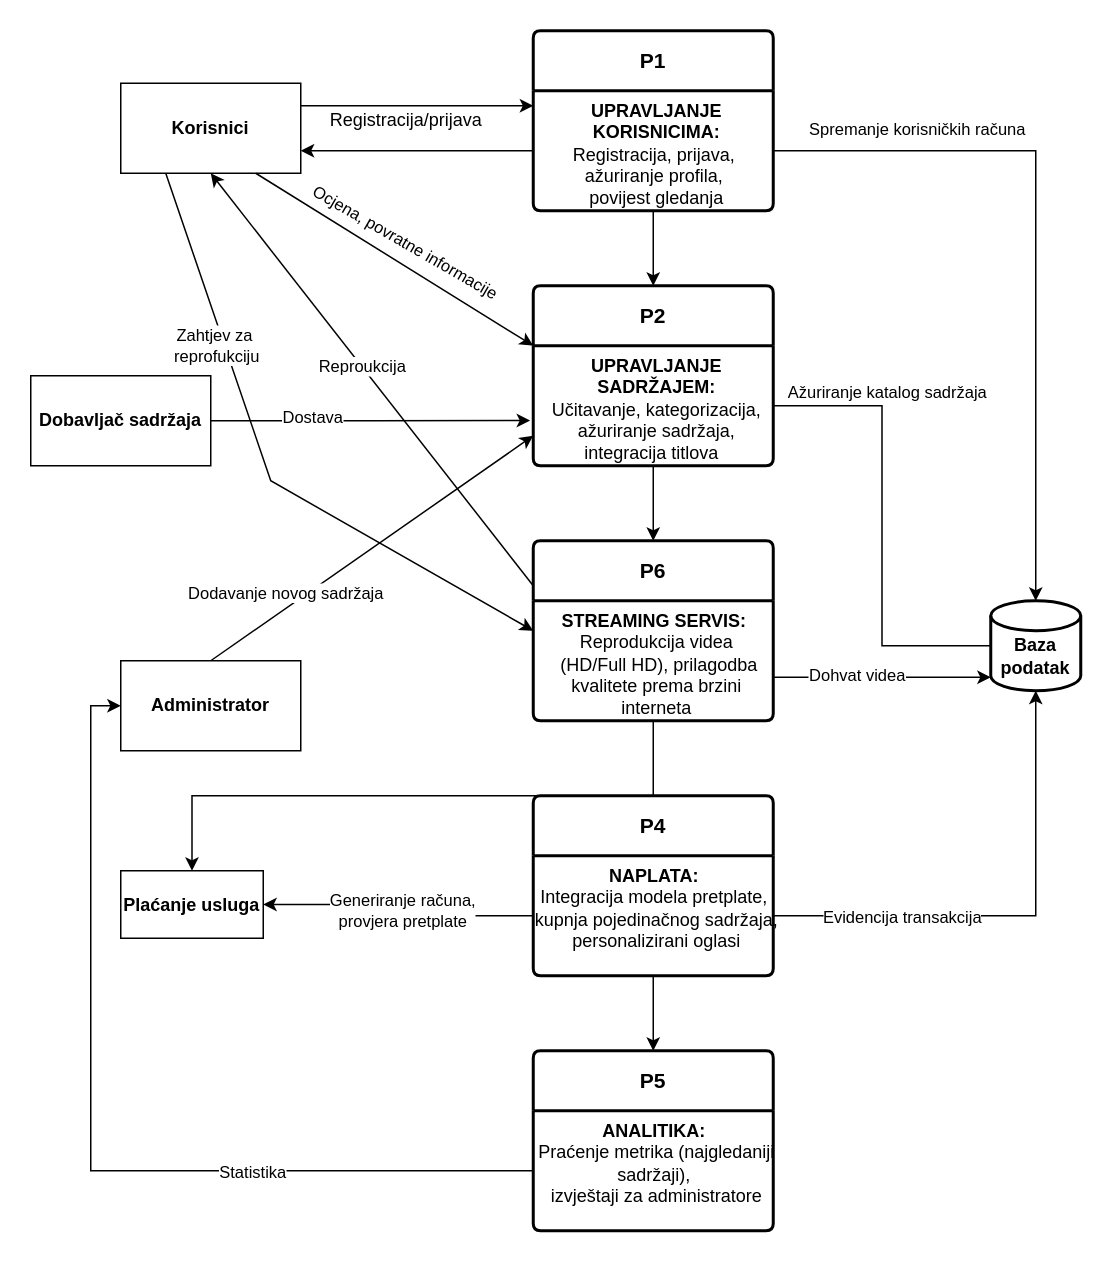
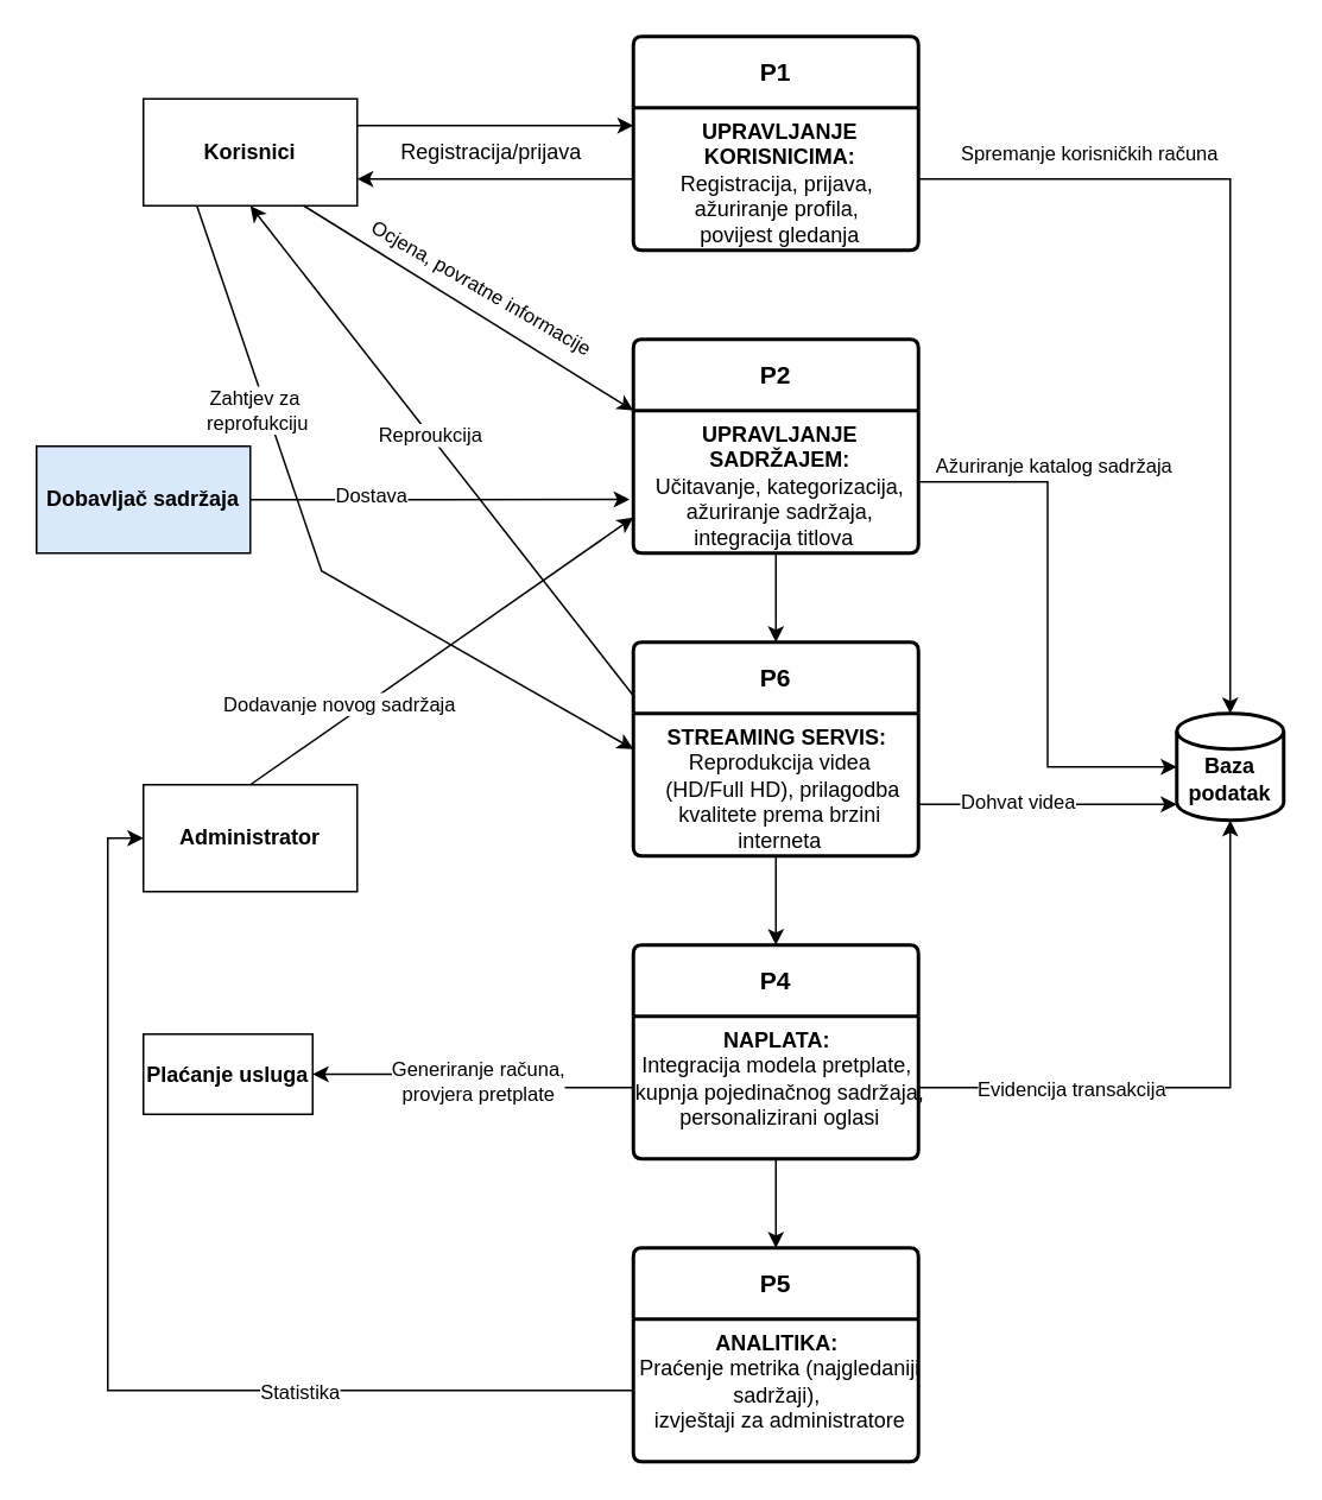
  <mxCell id="0" />
  <mxCell id="1" parent="0" />
  <mxCell id="2" style="edgeStyle=orthogonalEdgeStyle;rounded=0;orthogonalLoop=1;jettySize=auto;html=1;exitX=0;exitY=0.5;exitDx=0;exitDy=0;entryX=1;entryY=1;entryDx=0;entryDy=0;" edge="1" parent="1"><mxGeometry relative="1" as="geometry"><mxPoint x="355" y="100" as="sourcePoint" /><mxPoint x="200" y="100" as="targetPoint" /><Array as="points"><mxPoint x="240" y="100" /><mxPoint x="240" y="100" /></Array></mxGeometry></mxCell>
  <mxCell id="3" value="&lt;b&gt;P1&lt;/b&gt;" style="swimlane;childLayout=stackLayout;horizontal=1;startSize=40;horizontalStack=0;rounded=1;fontSize=14;fontStyle=0;strokeWidth=2;resizeParent=0;resizeLast=1;shadow=0;dashed=0;align=center;arcSize=4;whiteSpace=wrap;html=1;" vertex="1" parent="1"><mxGeometry x="355" y="20" width="160" height="120" as="geometry" /></mxCell>
  <mxCell id="4" value="&lt;div&gt;&lt;b&gt;UPRAVLJANJE&lt;/b&gt;&lt;/div&gt;&lt;div&gt;&lt;b&gt;&amp;nbsp;KORISNICIMA:&amp;nbsp;&lt;/b&gt;&lt;/div&gt;&lt;div&gt;Registracija,&amp;nbsp;&lt;span style=&quot;background-color: transparent; color: light-dark(rgb(0, 0, 0), rgb(255, 255, 255));&quot;&gt;prijava,&amp;nbsp;&lt;/span&gt;&lt;/div&gt;&lt;div&gt;&lt;span style=&quot;background-color: transparent; color: light-dark(rgb(0, 0, 0), rgb(255, 255, 255));&quot;&gt;ažuriranje profila,&amp;nbsp;&lt;/span&gt;&lt;/div&gt;&lt;div&gt;&lt;span style=&quot;background-color: transparent; color: light-dark(rgb(0, 0, 0), rgb(255, 255, 255));&quot;&gt;povijest gledanja&lt;/span&gt;&lt;/div&gt;" style="align=center;strokeColor=none;fillColor=none;spacingLeft=4;fontSize=12;verticalAlign=top;resizable=0;rotatable=0;part=1;html=1;" vertex="1" parent="3"><mxGeometry y="40" width="160" height="80" as="geometry" /></mxCell>
  <mxCell id="5" style="edgeStyle=orthogonalEdgeStyle;rounded=0;orthogonalLoop=1;jettySize=auto;html=1;entryX=0;entryY=0.25;entryDx=0;entryDy=0;" edge="1" parent="1"><mxGeometry relative="1" as="geometry"><mxPoint x="200" y="70" as="sourcePoint" /><mxPoint x="355" y="70" as="targetPoint" /></mxGeometry></mxCell>
  <mxCell id="6" value="&lt;b&gt;Korisnici&lt;/b&gt;" style="rounded=0;whiteSpace=wrap;html=1;" vertex="1" parent="1"><mxGeometry x="80" y="55" width="120" height="60" as="geometry" /></mxCell>
- <mxCell id="7" value="Registracija/prijava" style="text;html=1;align=center;verticalAlign=middle;resizable=0;points=[];autosize=1;strokeColor=none;fillColor=none;" vertex="1" parent="1"><mxGeometry x="210" y="65" width="120" height="30" as="geometry" /></mxCell>
+ <mxCell id="7" value="Registracija/prijava" style="text;html=1;align=center;verticalAlign=middle;resizable=0;points=[];autosize=1;strokeColor=none;fillColor=none;" vertex="1" parent="1"><mxGeometry x="215" y="70" width="120" height="30" as="geometry" /></mxCell>
  <mxCell id="8" value="&lt;b&gt;P2&lt;/b&gt;" style="swimlane;childLayout=stackLayout;horizontal=1;startSize=40;horizontalStack=0;rounded=1;fontSize=14;fontStyle=0;strokeWidth=2;resizeParent=0;resizeLast=1;shadow=0;dashed=0;align=center;arcSize=4;whiteSpace=wrap;html=1;" vertex="1" parent="1"><mxGeometry x="355" y="190" width="160" height="120" as="geometry" /></mxCell>
  <mxCell id="9" value="&lt;div&gt;&lt;b&gt;UPRAVLJANJE&lt;/b&gt;&lt;/div&gt;&lt;div&gt;&lt;b&gt;&amp;nbsp;SADRŽAJEM:&amp;nbsp;&lt;/b&gt;&lt;/div&gt;&lt;div&gt;Učitavanje, kategorizacija,&lt;/div&gt;&lt;div&gt;&amp;nbsp;ažuriranje&lt;span style=&quot;background-color: transparent; color: light-dark(rgb(0, 0, 0), rgb(255, 255, 255));&quot;&gt;&amp;nbsp;sadržaja,&amp;nbsp;&lt;/span&gt;&lt;/div&gt;&lt;div&gt;integracija&amp;nbsp;&lt;span style=&quot;background-color: transparent; color: light-dark(rgb(0, 0, 0), rgb(255, 255, 255));&quot;&gt;titlova&amp;nbsp;&amp;nbsp;&lt;/span&gt;&lt;/div&gt;" style="align=center;strokeColor=none;fillColor=none;spacingLeft=4;fontSize=12;verticalAlign=top;resizable=0;rotatable=0;part=1;html=1;" vertex="1" parent="8"><mxGeometry y="40" width="160" height="80" as="geometry" /></mxCell>
  <mxCell id="10" value="&lt;b&gt;P6&lt;/b&gt;" style="swimlane;childLayout=stackLayout;horizontal=1;startSize=40;horizontalStack=0;rounded=1;fontSize=14;fontStyle=0;strokeWidth=2;resizeParent=0;resizeLast=1;shadow=0;dashed=0;align=center;arcSize=4;whiteSpace=wrap;html=1;" vertex="1" parent="1"><mxGeometry x="355" y="360" width="160" height="120" as="geometry" /></mxCell>
  <mxCell id="11" value="&lt;div&gt;&lt;b style=&quot;background-color: transparent; color: light-dark(rgb(0, 0, 0), rgb(255, 255, 255));&quot;&gt;STREAMING SERVIS:&amp;nbsp;&lt;/b&gt;&lt;/div&gt;&lt;div&gt;Reprodukcija videa&lt;/div&gt;&lt;div&gt;&amp;nbsp;(HD/Full HD), prilagodba&lt;/div&gt;&lt;div&gt;kvalitete prema brzini&lt;/div&gt;&lt;div&gt;interneta&lt;/div&gt;" style="align=center;strokeColor=none;fillColor=none;spacingLeft=4;fontSize=12;verticalAlign=top;resizable=0;rotatable=0;part=1;html=1;" vertex="1" parent="10"><mxGeometry y="40" width="160" height="80" as="geometry" /></mxCell>
  <mxCell id="12" value="&lt;b&gt;P4&lt;/b&gt;" style="swimlane;childLayout=stackLayout;horizontal=1;startSize=40;horizontalStack=0;rounded=1;fontSize=14;fontStyle=0;strokeWidth=2;resizeParent=0;resizeLast=1;shadow=0;dashed=0;align=center;arcSize=4;whiteSpace=wrap;html=1;" vertex="1" parent="1"><mxGeometry x="355" y="530" width="160" height="120" as="geometry" /></mxCell>
  <mxCell id="13" value="&lt;div&gt;&lt;b style=&quot;background-color: transparent; color: light-dark(rgb(0, 0, 0), rgb(255, 255, 255));&quot;&gt;NAPLATA:&amp;nbsp;&lt;/b&gt;&lt;/div&gt;&lt;div&gt;Integracija modela pretplate,&amp;nbsp;&lt;/div&gt;&lt;div&gt;kupnja pojedinačnog sadržaja,&lt;/div&gt;&lt;div&gt;personalizirani oglasi&lt;/div&gt;" style="align=center;strokeColor=none;fillColor=none;spacingLeft=4;fontSize=12;verticalAlign=top;resizable=0;rotatable=0;part=1;html=1;" vertex="1" parent="12"><mxGeometry y="40" width="160" height="80" as="geometry" /></mxCell>
  <mxCell id="14" value="&lt;b&gt;P5&lt;/b&gt;" style="swimlane;childLayout=stackLayout;horizontal=1;startSize=40;horizontalStack=0;rounded=1;fontSize=14;fontStyle=0;strokeWidth=2;resizeParent=0;resizeLast=1;shadow=0;dashed=0;align=center;arcSize=4;whiteSpace=wrap;html=1;" vertex="1" parent="1"><mxGeometry x="355" y="700" width="160" height="120" as="geometry" /></mxCell>
  <mxCell id="15" value="&lt;div&gt;&lt;b style=&quot;background-color: transparent; color: light-dark(rgb(0, 0, 0), rgb(255, 255, 255));&quot;&gt;ANALITIKA:&amp;nbsp;&lt;/b&gt;&lt;/div&gt;&lt;div&gt;Praćenje metrika (najgledaniji&lt;/div&gt;&lt;div&gt;sadržaji),&amp;nbsp;&lt;/div&gt;&lt;div&gt;izvještaji za administratore&lt;/div&gt;" style="align=center;strokeColor=none;fillColor=none;spacingLeft=4;fontSize=12;verticalAlign=top;resizable=0;rotatable=0;part=1;html=1;" vertex="1" parent="14"><mxGeometry y="40" width="160" height="80" as="geometry" /></mxCell>
  <mxCell id="16" value="&lt;b&gt;Administrator&lt;/b&gt;" style="rounded=0;whiteSpace=wrap;html=1;" vertex="1" parent="1"><mxGeometry x="80" y="440" width="120" height="60" as="geometry" /></mxCell>
- <mxCell id="17" value="&lt;b&gt;Dobavljač sadržaja&lt;/b&gt;" style="rounded=0;whiteSpace=wrap;html=1;" vertex="1" parent="1"><mxGeometry x="20" y="250" width="120" height="60" as="geometry" /></mxCell>
+ <mxCell id="17" value="&lt;b&gt;Dobavljač sadržaja&lt;/b&gt;" style="rounded=0;whiteSpace=wrap;html=1;fillColor=#dae8fc;" vertex="1" parent="1"><mxGeometry x="20" y="250" width="120" height="60" as="geometry" /></mxCell>
  <mxCell id="18" value="&lt;b&gt;Plaćanje usluga&lt;/b&gt;" style="rounded=0;whiteSpace=wrap;html=1;" vertex="1" parent="1"><mxGeometry x="80" y="580" width="95" height="45" as="geometry" /></mxCell>
  <mxCell id="19" style="edgeStyle=orthogonalEdgeStyle;rounded=0;orthogonalLoop=1;jettySize=auto;html=1;entryX=1;entryY=0.5;entryDx=0;entryDy=0;" edge="1" parent="1" source="13" target="18"><mxGeometry relative="1" as="geometry" /></mxCell>
  <mxCell id="20" value="Generiranje računa,&lt;div&gt;provjera pretplate&lt;/div&gt;" style="edgeLabel;html=1;align=center;verticalAlign=middle;resizable=0;points=[];" vertex="1" connectable="0" parent="19"><mxGeometry x="0.001" y="-2" relative="1" as="geometry"><mxPoint as="offset" /></mxGeometry></mxCell>
  <mxCell id="21" value="" style="endArrow=classic;html=1;rounded=0;entryX=0.5;entryY=1;entryDx=0;entryDy=0;exitX=0;exitY=0.25;exitDx=0;exitDy=0;" edge="1" parent="1" source="10" target="6"><mxGeometry width="50" height="50" relative="1" as="geometry"><mxPoint x="350" y="380" as="sourcePoint" /><mxPoint x="310" y="290" as="targetPoint" /></mxGeometry></mxCell>
  <mxCell id="22" value="Reproukcija" style="edgeLabel;html=1;align=center;verticalAlign=middle;resizable=0;points=[];" vertex="1" connectable="0" parent="21"><mxGeometry x="0.063" relative="1" as="geometry"><mxPoint as="offset" /></mxGeometry></mxCell>
  <mxCell id="23" value="" style="endArrow=classic;html=1;rounded=0;exitX=0.75;exitY=1;exitDx=0;exitDy=0;entryX=0;entryY=0;entryDx=0;entryDy=0;" edge="1" parent="1" source="6" target="9"><mxGeometry width="50" height="50" relative="1" as="geometry"><mxPoint x="250" y="210" as="sourcePoint" /><mxPoint x="320" y="240" as="targetPoint" /></mxGeometry></mxCell>
  <mxCell id="24" value="Ocjena, povratne informacije" style="edgeLabel;html=1;align=center;verticalAlign=middle;resizable=0;points=[];rotation=30;" vertex="1" connectable="0" parent="23"><mxGeometry x="-0.148" y="-1" relative="1" as="geometry"><mxPoint x="21" y="-5" as="offset" /></mxGeometry></mxCell>
  <mxCell id="25" value="" style="endArrow=classic;html=1;rounded=0;exitX=0.25;exitY=1;exitDx=0;exitDy=0;entryX=0;entryY=0.5;entryDx=0;entryDy=0;" edge="1" parent="1" source="6" target="10"><mxGeometry width="50" height="50" relative="1" as="geometry"><mxPoint x="90" y="300" as="sourcePoint" /><mxPoint x="140" y="250" as="targetPoint" /><Array as="points"><mxPoint x="180" y="320" /></Array></mxGeometry></mxCell>
  <mxCell id="26" value="Zahtjev za&amp;nbsp;&lt;div&gt;reprofukciju&lt;/div&gt;" style="edgeLabel;html=1;align=center;verticalAlign=middle;resizable=0;points=[];" vertex="1" connectable="0" parent="25"><mxGeometry x="-0.431" y="-5" relative="1" as="geometry"><mxPoint as="offset" /></mxGeometry></mxCell>
  <mxCell id="27" value="" style="endArrow=classic;html=1;rounded=0;exitX=0.5;exitY=0;exitDx=0;exitDy=0;entryX=0;entryY=0.75;entryDx=0;entryDy=0;" edge="1" parent="1" source="16" target="9"><mxGeometry width="50" height="50" relative="1" as="geometry"><mxPoint x="110" y="380" as="sourcePoint" /><mxPoint x="160" y="330" as="targetPoint" /></mxGeometry></mxCell>
  <mxCell id="28" value="Dodavanje novog sadržaja" style="edgeLabel;html=1;align=center;verticalAlign=middle;resizable=0;points=[];rotation=0;" vertex="1" connectable="0" parent="27"><mxGeometry x="-0.569" y="4" relative="1" as="geometry"><mxPoint x="6" y="-10" as="offset" /></mxGeometry></mxCell>
  <mxCell id="29" style="edgeStyle=orthogonalEdgeStyle;rounded=0;orthogonalLoop=1;jettySize=auto;html=1;exitX=1;exitY=0.5;exitDx=0;exitDy=0;entryX=-0.013;entryY=0.623;entryDx=0;entryDy=0;entryPerimeter=0;" edge="1" parent="1" source="17" target="9"><mxGeometry relative="1" as="geometry" /></mxCell>
  <mxCell id="30" value="Dostava" style="edgeLabel;html=1;align=center;verticalAlign=middle;resizable=0;points=[];" vertex="1" connectable="0" parent="29"><mxGeometry x="-0.368" y="3" relative="1" as="geometry"><mxPoint as="offset" /></mxGeometry></mxCell>
  <mxCell id="31" style="edgeStyle=orthogonalEdgeStyle;rounded=0;orthogonalLoop=1;jettySize=auto;html=1;entryX=0;entryY=0.5;entryDx=0;entryDy=0;" edge="1" parent="1" source="15" target="16"><mxGeometry relative="1" as="geometry" /></mxCell>
  <mxCell id="32" value="Statistika" style="edgeLabel;html=1;align=center;verticalAlign=middle;resizable=0;points=[];" vertex="1" connectable="0" parent="31"><mxGeometry x="-0.399" y="3" relative="1" as="geometry"><mxPoint y="-3" as="offset" /></mxGeometry></mxCell>
  <mxCell id="33" value="&lt;div&gt;&lt;b&gt;&lt;br&gt;&lt;/b&gt;&lt;/div&gt;&lt;b&gt;Baza&lt;/b&gt;&lt;div&gt;&lt;b&gt;podatak&lt;/b&gt;&lt;/div&gt;" style="strokeWidth=2;html=1;shape=mxgraph.flowchart.database;whiteSpace=wrap;" vertex="1" parent="1"><mxGeometry x="660" y="400" width="60" height="60" as="geometry" /></mxCell>
  <mxCell id="34" style="edgeStyle=orthogonalEdgeStyle;rounded=0;orthogonalLoop=1;jettySize=auto;html=1;exitX=1;exitY=0.5;exitDx=0;exitDy=0;entryX=0.5;entryY=0;entryDx=0;entryDy=0;entryPerimeter=0;" edge="1" parent="1" source="4" target="33"><mxGeometry relative="1" as="geometry" /></mxCell>
  <mxCell id="35" value="Spremanje korisničkih računa" style="edgeLabel;html=1;align=center;verticalAlign=middle;resizable=0;points=[];" vertex="1" connectable="0" parent="34"><mxGeometry x="-0.365" y="2" relative="1" as="geometry"><mxPoint x="-56" y="-13" as="offset" /></mxGeometry></mxCell>
- <mxCell id="36" style="edgeStyle=orthogonalEdgeStyle;rounded=0;orthogonalLoop=1;jettySize=auto;html=1;entryX=0;entryY=0.5;entryDx=0;entryDy=0;entryPerimeter=0;endArrow=none;" edge="1" parent="1" source="9" target="33"><mxGeometry relative="1" as="geometry" /></mxCell>
+ <mxCell id="36" style="edgeStyle=orthogonalEdgeStyle;rounded=0;orthogonalLoop=1;jettySize=auto;html=1;entryX=0;entryY=0.5;entryDx=0;entryDy=0;entryPerimeter=0;" edge="1" parent="1" source="9" target="33"><mxGeometry relative="1" as="geometry" /></mxCell>
  <mxCell id="37" value="Ažuriranje katalog sadržaja" style="edgeLabel;html=1;align=center;verticalAlign=middle;resizable=0;points=[];" vertex="1" connectable="0" parent="36"><mxGeometry x="-0.68" y="-2" relative="1" as="geometry"><mxPoint x="26" y="-12" as="offset" /></mxGeometry></mxCell>
  <mxCell id="38" style="edgeStyle=orthogonalEdgeStyle;rounded=0;orthogonalLoop=1;jettySize=auto;html=1;exitX=1;exitY=0.5;exitDx=0;exitDy=0;entryX=0;entryY=0.85;entryDx=0;entryDy=0;entryPerimeter=0;" edge="1" parent="1" source="11" target="33"><mxGeometry relative="1" as="geometry"><Array as="points"><mxPoint x="515" y="451" /></Array></mxGeometry></mxCell>
  <mxCell id="39" value="Dohvat videa" style="edgeLabel;html=1;align=center;verticalAlign=middle;resizable=0;points=[];" vertex="1" connectable="0" parent="38"><mxGeometry x="-0.362" y="2" relative="1" as="geometry"><mxPoint x="16" as="offset" /></mxGeometry></mxCell>
  <mxCell id="40" style="edgeStyle=orthogonalEdgeStyle;rounded=0;orthogonalLoop=1;jettySize=auto;html=1;entryX=0.5;entryY=1;entryDx=0;entryDy=0;entryPerimeter=0;" edge="1" parent="1" source="13" target="33"><mxGeometry relative="1" as="geometry" /></mxCell>
  <mxCell id="41" value="Evidencija transakcija" style="edgeLabel;html=1;align=center;verticalAlign=middle;resizable=0;points=[];" vertex="1" connectable="0" parent="40"><mxGeometry x="-0.6" y="-4" relative="1" as="geometry"><mxPoint x="20" y="-4" as="offset" /></mxGeometry></mxCell>
- <mxCell id="42" style="edgeStyle=orthogonalEdgeStyle;rounded=0;orthogonalLoop=1;jettySize=auto;html=1;exitX=0.5;exitY=1;exitDx=0;exitDy=0;entryX=0.5;entryY=0;entryDx=0;entryDy=0;" edge="1" parent="1" source="4" target="8"><mxGeometry relative="1" as="geometry" /></mxCell>
  <mxCell id="43" style="edgeStyle=orthogonalEdgeStyle;rounded=0;orthogonalLoop=1;jettySize=auto;html=1;exitX=0.5;exitY=1;exitDx=0;exitDy=0;entryX=0.5;entryY=0;entryDx=0;entryDy=0;" edge="1" parent="1" source="9" target="10"><mxGeometry relative="1" as="geometry" /></mxCell>
- <mxCell id="44" style="edgeStyle=orthogonalEdgeStyle;rounded=0;orthogonalLoop=1;jettySize=auto;html=1;exitX=0.5;exitY=1;exitDx=0;exitDy=0;" edge="1" parent="1" source="11" target="18"><mxGeometry relative="1" as="geometry" /></mxCell>
+ <mxCell id="44" style="edgeStyle=orthogonalEdgeStyle;rounded=0;orthogonalLoop=1;jettySize=auto;html=1;exitX=0.5;exitY=1;exitDx=0;exitDy=0;" edge="1" parent="1" source="11" target="12"><mxGeometry relative="1" as="geometry" /></mxCell>
  <mxCell id="45" style="edgeStyle=orthogonalEdgeStyle;rounded=0;orthogonalLoop=1;jettySize=auto;html=1;exitX=0.5;exitY=1;exitDx=0;exitDy=0;entryX=0.5;entryY=0;entryDx=0;entryDy=0;" edge="1" parent="1" source="13" target="14"><mxGeometry relative="1" as="geometry" /></mxCell>
